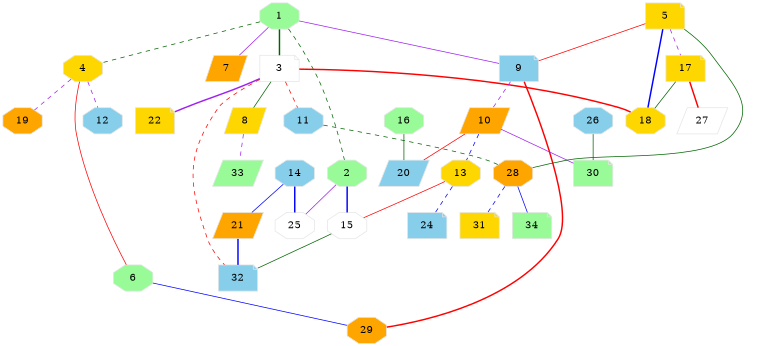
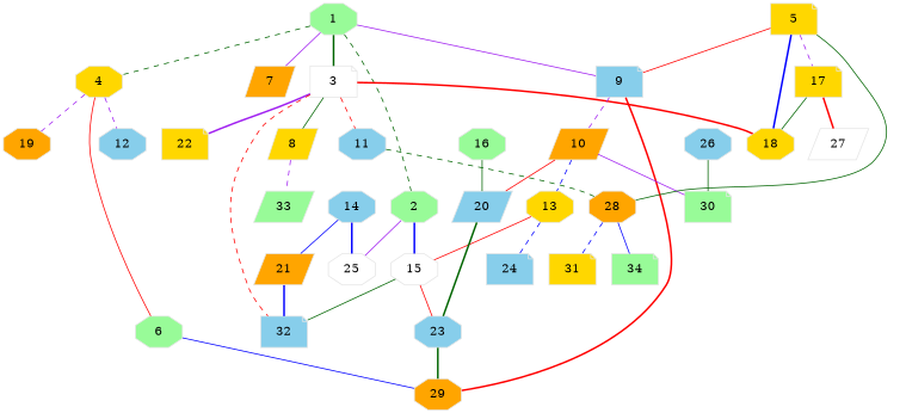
  graph {
    node [color=gray90 fillcolor=skyblue shape=octagon style=filled]
    edge [color=darkgreen style=solid weight=1.0]
    1 [fillcolor=palegreen]
    2 [fillcolor=palegreen]
    3 [fillcolor=white shape=note]
    4 [fillcolor=gold]
    7 [fillcolor=orange shape=parallelogram]
    9 [shape=note]
    15 [fillcolor=white]
    25 [fillcolor=white]
    8 [fillcolor=gold shape=parallelogram]
    11
    18 [fillcolor=gold]
    22 [fillcolor=gold shape=note]
    32 [shape=note]
    6 [fillcolor=palegreen]
    12
    19 [fillcolor=orange]
    29 [fillcolor=orange]
    10 [fillcolor=orange shape=parallelogram]
+   23
    33 [fillcolor=palegreen shape=parallelogram]
    28 [fillcolor=orange]
    5 [fillcolor=gold shape=note]
    17 [fillcolor=gold shape=note]
    27 [fillcolor=white shape=parallelogram]
    31 [fillcolor=gold shape=note]
    34 [fillcolor=palegreen shape=note]
    13 [fillcolor=gold]
    20 [shape=parallelogram]
    30 [fillcolor=palegreen shape=note]
    24 [shape=note]
    14
    21 [fillcolor=orange shape=parallelogram]
    16 [fillcolor=palegreen]
    26
    1 -- 2 [style=dashed]
    1 -- 3 [style=bold]
    1 -- 4 [style=dashed]
    1 -- 7 [color=purple]
    1 -- 9 [color=purple]
    2 -- 15 [color=blue style=bold]
    2 -- 25 [color=purple]
    3 -- 8
    3 -- 11 [color=red style=dashed]
    3 -- 18 [color=red style=bold]
    3 -- 22 [color=purple style=bold]
    3 -- 32 [color=red style=dashed]
    4 -- 6 [color=red]
    4 -- 12 [color=purple style=dashed]
    4 -- 19 [color=purple style=dashed]
    9 -- 29 [color=red style=bold]
    9 -- 10 [color=purple style=dashed]
    15 -- 32
+   15 -- 23 [color=red]
    8 -- 33 [color=purple style=dashed]
    11 -- 28 [style=dashed]
    6 -- 29 [color=blue]
    10 -- 13 [color=blue style=dashed]
    10 -- 20 [color=red]
    10 -- 30 [color=purple]
+   23 -- 29 [style=bold]
    28 -- 31 [color=blue style=dashed]
    28 -- 34 [color=blue]
    5 -- 9 [color=red]
    5 -- 18 [color=blue style=bold]
    5 -- 28
    5 -- 17 [color=purple style=dashed]
    17 -- 18
    17 -- 27 [color=red style=bold]
    13 -- 15 [color=red]
    13 -- 24 [color=blue style=dashed]
+   20 -- 23 [style=bold]
    14 -- 25 [color=blue style=bold]
    14 -- 21 [color=blue]
    21 -- 32 [color=blue style=bold]
    16 -- 20
    26 -- 30
  }
